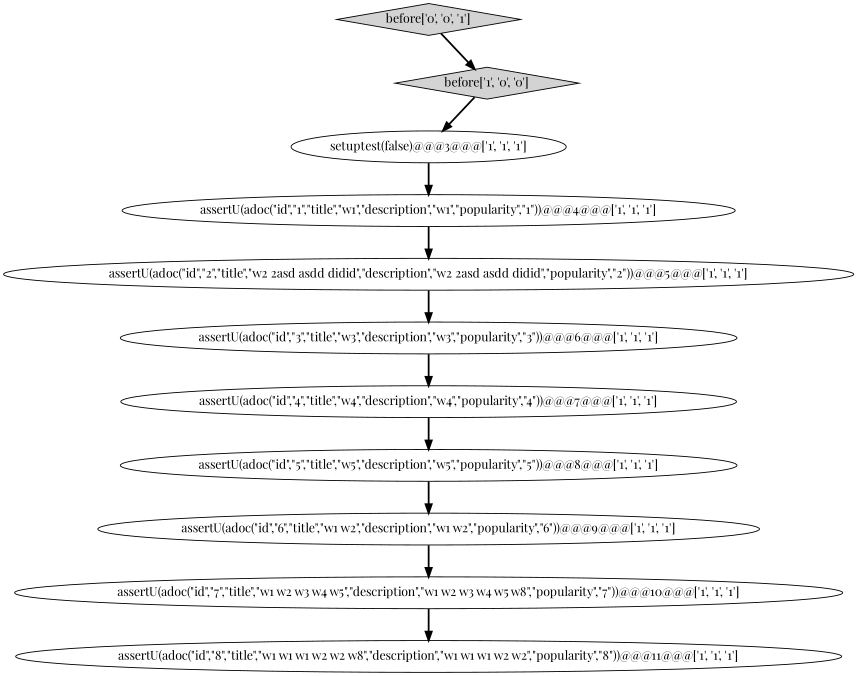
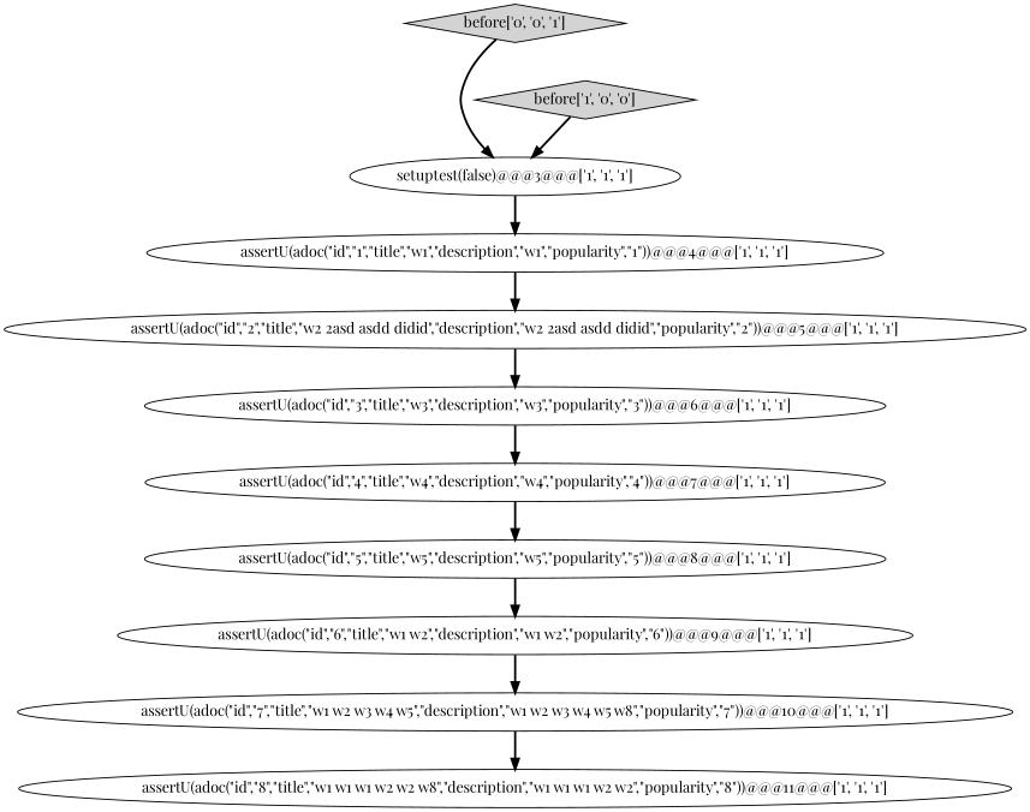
  digraph {
    fontname="Playfair Display"
    node [fillcolor=white fontname="Playfair Display" shape=ellipse style=filled]
    edge [fontname="Playfair Display" style=bold]
    n1 [fillcolor=lightgray label="before['0', '0', '1']" shape=diamond]
    n2 [label="setuptest(false)@@@3@@@['1', '1', '1']"]
    n3 [label="assertU(adoc(\"id\",\"1\",\"title\",\"w1\",\"description\",\"w1\",\"popularity\",\"1\"))@@@4@@@['1', '1', '1']"]
    n4 [fillcolor=lightgray label="before['1', '0', '0']" shape=diamond]
    n5 [label="assertU(adoc(\"id\",\"4\",\"title\",\"w4\",\"description\",\"w4\",\"popularity\",\"4\"))@@@7@@@['1', '1', '1']"]
    n6 [label="assertU(adoc(\"id\",\"5\",\"title\",\"w5\",\"description\",\"w5\",\"popularity\",\"5\"))@@@8@@@['1', '1', '1']"]
    n7 [label="assertU(adoc(\"id\",\"6\",\"title\",\"w1 w2\",\"description\",\"w1 w2\",\"popularity\",\"6\"))@@@9@@@['1', '1', '1']"]
    n8 [label="assertU(adoc(\"id\",\"7\",\"title\",\"w1 w2 w3 w4 w5\",\"description\",\"w1 w2 w3 w4 w5 w8\",\"popularity\",\"7\"))@@@10@@@['1', '1', '1']"]
    n9 [label="assertU(adoc(\"id\",\"8\",\"title\",\"w1 w1 w1 w2 w2 w8\",\"description\",\"w1 w1 w1 w2 w2\",\"popularity\",\"8\"))@@@11@@@['1', '1', '1']"]
    n10 [label="assertU(adoc(\"id\",\"2\",\"title\",\"w2 2asd asdd didid\",\"description\",\"w2 2asd asdd didid\",\"popularity\",\"2\"))@@@5@@@['1', '1', '1']"]
    n11 [label="assertU(adoc(\"id\",\"3\",\"title\",\"w3\",\"description\",\"w3\",\"popularity\",\"3\"))@@@6@@@['1', '1', '1']"]
-   n1 -> n4
+   n1 -> n2
    n2 -> n3
    n3 -> n10
    n4 -> n2
    n5 -> n6
    n6 -> n7
    n7 -> n8
    n8 -> n9
    n10 -> n11
    n11 -> n5
  }
